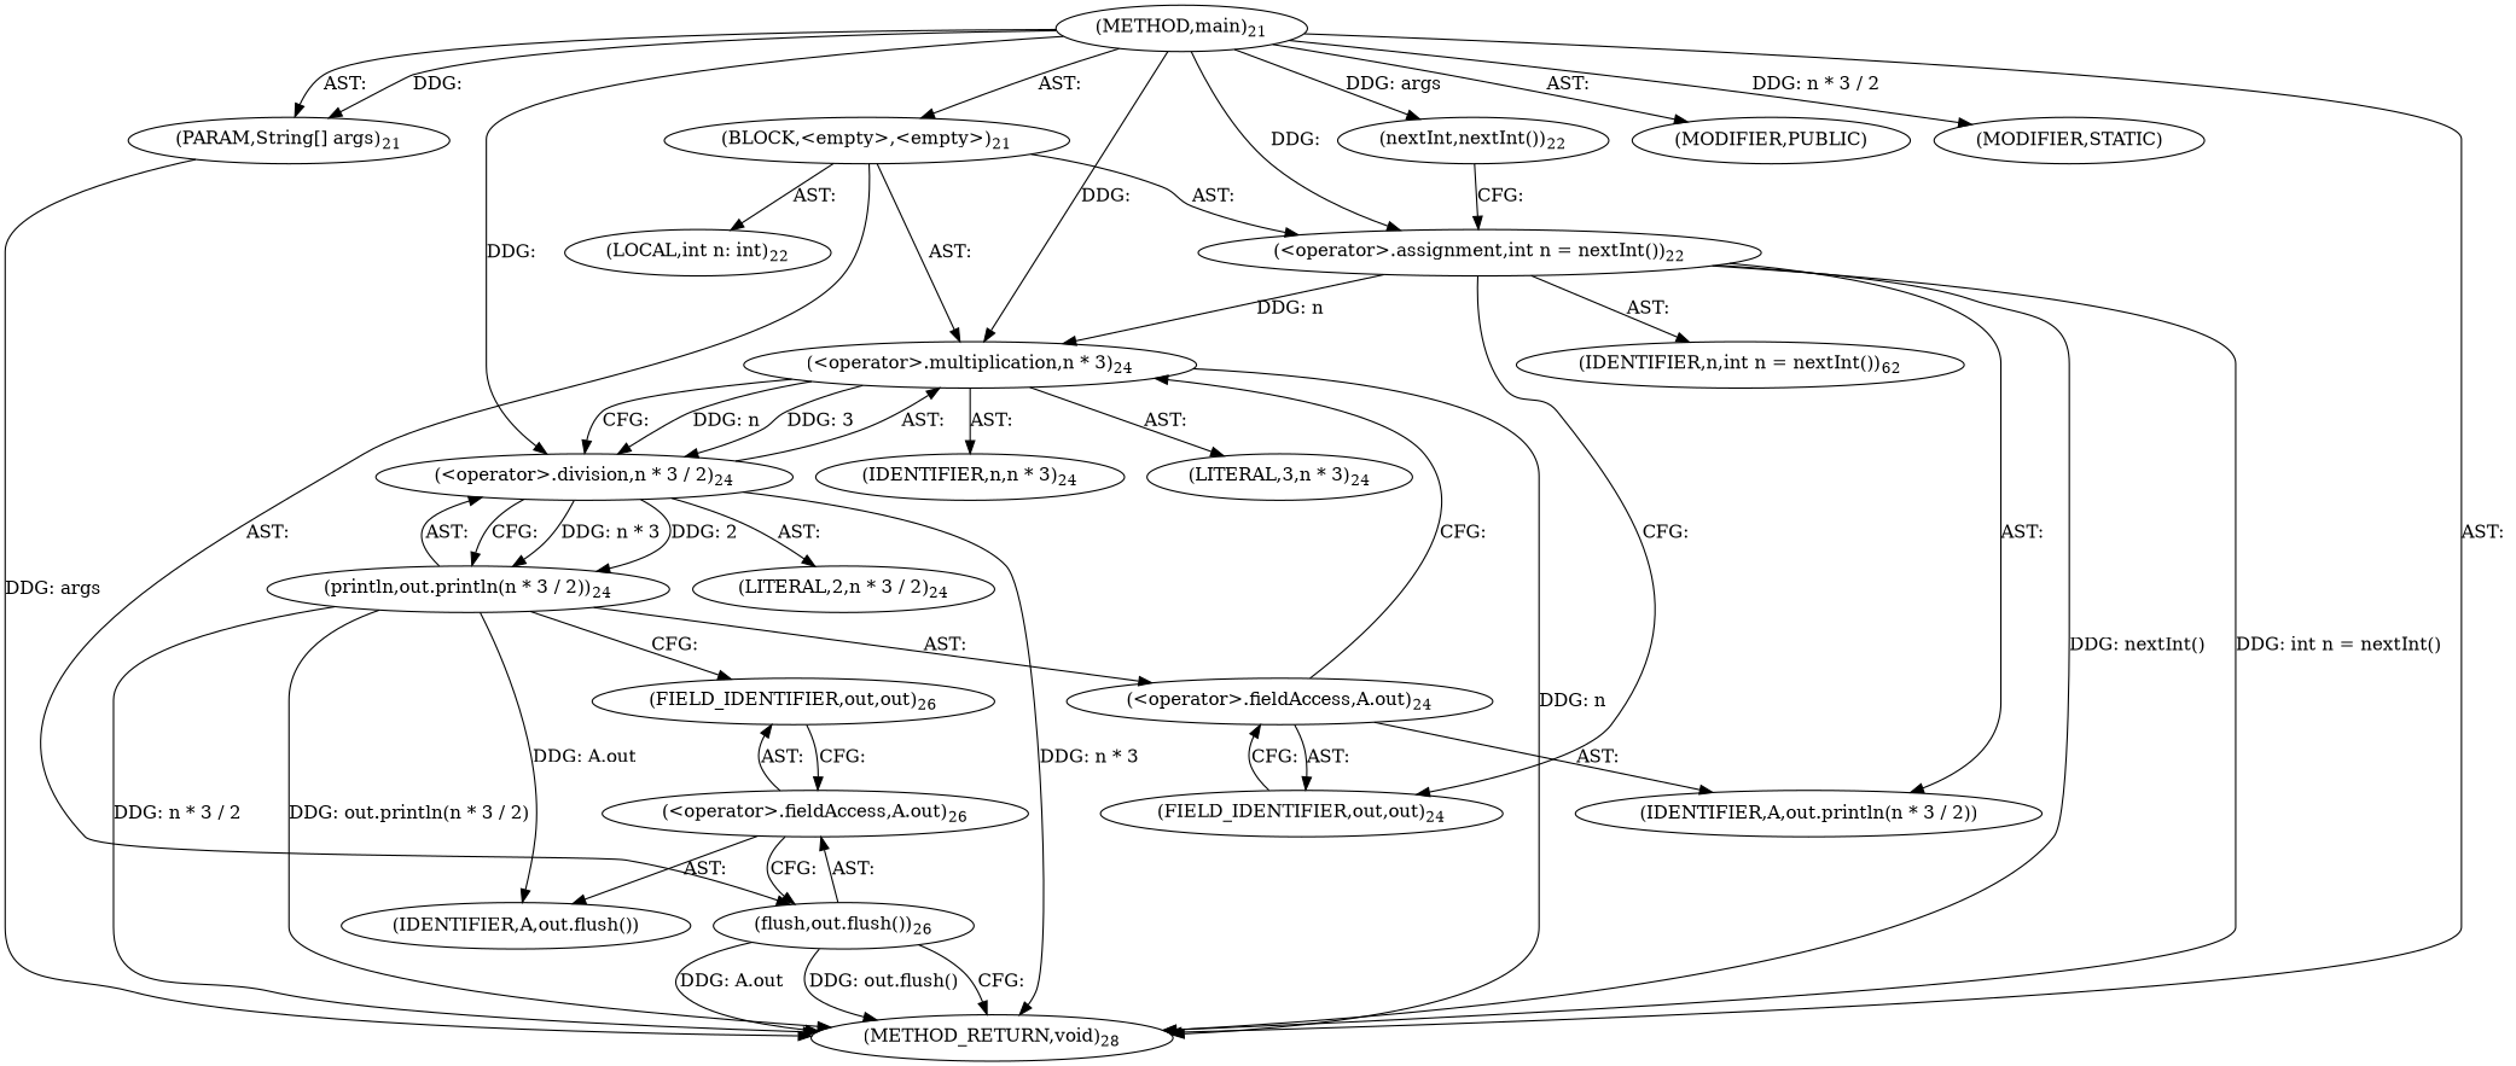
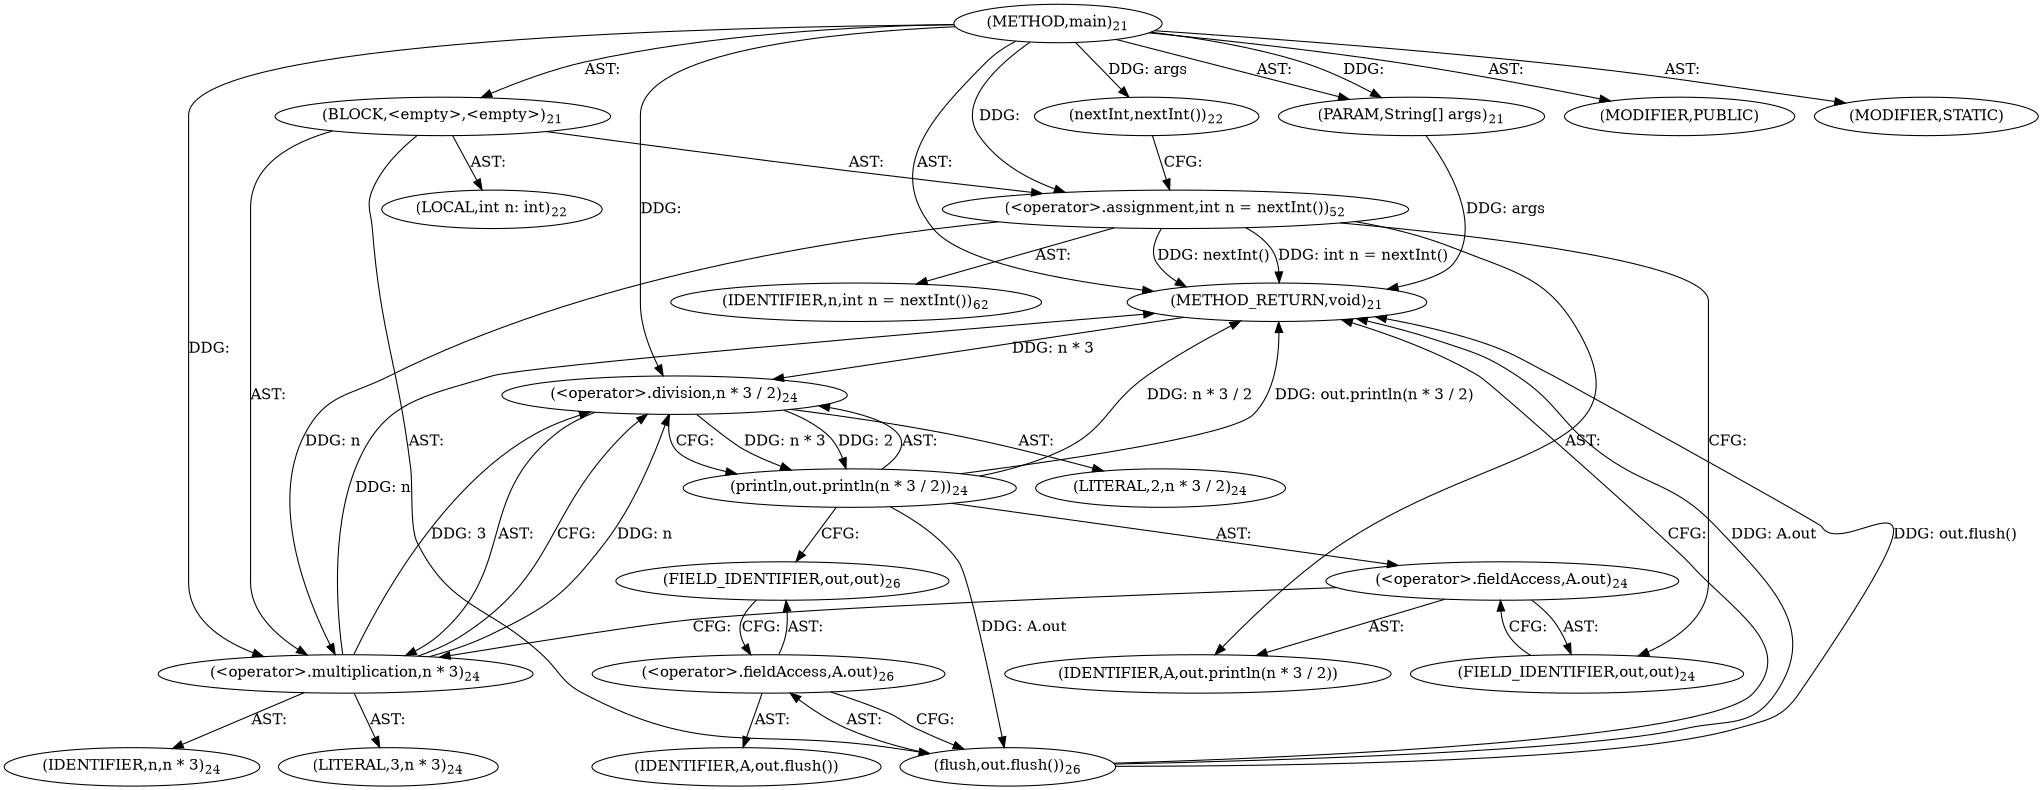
  digraph {
    n1 [label=<(METHOD,main)<SUB>21</SUB>>]
    n2 [label=<(PARAM,String[] args)<SUB>21</SUB>>]
    n3 [label=<(BLOCK,&lt;empty&gt;,&lt;empty&gt;)<SUB>21</SUB>>]
-   n4 [label=<(&lt;operator&gt;.assignment,int n = nextInt())<SUB>22</SUB>>]
+   n4 [label=<(&lt;operator&gt;.assignment,int n = nextInt())<SUB>52</SUB>>]
    n5 [label=<(nextInt,nextInt())<SUB>22</SUB>>]
    n6 [label=<(&lt;operator&gt;.division,n * 3 / 2)<SUB>24</SUB>>]
    n7 [label=<(&lt;operator&gt;.multiplication,n * 3)<SUB>24</SUB>>]
    n8 [label=<(MODIFIER,PUBLIC)>]
    n9 [label=<(MODIFIER,STATIC)>]
-   n10 [label=<(METHOD_RETURN,void)<SUB>28</SUB>>]
+   n10 [label=<(METHOD_RETURN,void)<SUB>21</SUB>>]
    n11 [label=<(LOCAL,int n: int)<SUB>22</SUB>>]
    n12 [label=<(flush,out.flush())<SUB>26</SUB>>]
    n13 [label=<(IDENTIFIER,n,int n = nextInt())<SUB>62</SUB>>]
    n14 [label=<(FIELD_IDENTIFIER,out,out)<SUB>24</SUB>>]
    n15 [label=<(IDENTIFIER,A,out.println(n * 3 / 2))>]
    n16 [label=<(println,out.println(n * 3 / 2))<SUB>24</SUB>>]
    n17 [label=<(LITERAL,2,n * 3 / 2)<SUB>24</SUB>>]
    n18 [label=<(IDENTIFIER,n,n * 3)<SUB>24</SUB>>]
    n19 [label=<(LITERAL,3,n * 3)<SUB>24</SUB>>]
    n20 [label=<(&lt;operator&gt;.fieldAccess,A.out)<SUB>24</SUB>>]
    n21 [label=<(FIELD_IDENTIFIER,out,out)<SUB>26</SUB>>]
    n22 [label=<(&lt;operator&gt;.fieldAccess,A.out)<SUB>26</SUB>>]
    n23 [label=<(IDENTIFIER,A,out.flush())>]
    n1 -> n2 [label="AST: "]
    n1 -> n2 [label="DDG: "]
    n1 -> n3 [label="AST: "]
    n1 -> n4 [label="DDG: "]
    n1 -> n5 [label="DDG: args"]
    n1 -> n6 [label="DDG: "]
    n1 -> n7 [label="DDG: "]
    n1 -> n8 [label="AST: "]
-   n1 -> n9 [label="DDG: n * 3 / 2"]
+   n1 -> n9 [label="AST: "]
    n1 -> n10 [label="AST: "]
    n2 -> n10 [label="DDG: args"]
    n3 -> n4 [label="AST: "]
    n3 -> n7 [label="AST: "]
    n3 -> n11 [label="AST: "]
    n3 -> n12 [label="AST: "]
    n4 -> n7 [label="DDG: n"]
    n4 -> n10 [label="DDG: nextInt()"]
    n4 -> n10 [label="DDG: int n = nextInt()"]
    n4 -> n13 [label="AST: "]
    n4 -> n14 [label="CFG: "]
    n4 -> n15 [label="AST: "]
    n5 -> n4 [label="CFG: "]
    n6 -> n7 [label="AST: "]
-   n6 -> n10 [label="DDG: n * 3"]
+   n10 -> n6 [label="DDG: n * 3"]
    n6 -> n16 [label="CFG: "]
    n6 -> n16 [label="DDG: n * 3"]
    n6 -> n16 [label="DDG: 2"]
    n6 -> n17 [label="AST: "]
    n7 -> n6 [label="CFG: "]
    n7 -> n6 [label="DDG: n"]
    n7 -> n6 [label="DDG: 3"]
    n7 -> n10 [label="DDG: n"]
    n7 -> n18 [label="AST: "]
    n7 -> n19 [label="AST: "]
    n12 -> n10 [label="CFG: "]
    n12 -> n10 [label="DDG: A.out"]
    n12 -> n10 [label="DDG: out.flush()"]
    n12 -> n22 [label="AST: "]
    n14 -> n20 [label="CFG: "]
    n16 -> n6 [label="AST: "]
    n16 -> n10 [label="DDG: n * 3 / 2"]
    n16 -> n10 [label="DDG: out.println(n * 3 / 2)"]
-   n16 -> n23 [label="DDG: A.out"]
+   n16 -> n12 [label="DDG: A.out"]
    n16 -> n20 [label="AST: "]
    n16 -> n21 [label="CFG: "]
    n20 -> n7 [label="CFG: "]
    n20 -> n14 [label="AST: "]
    n20 -> n15 [label="AST: "]
    n21 -> n22 [label="CFG: "]
    n22 -> n12 [label="CFG: "]
    n22 -> n21 [label="AST: "]
    n22 -> n23 [label="AST: "]
  }
